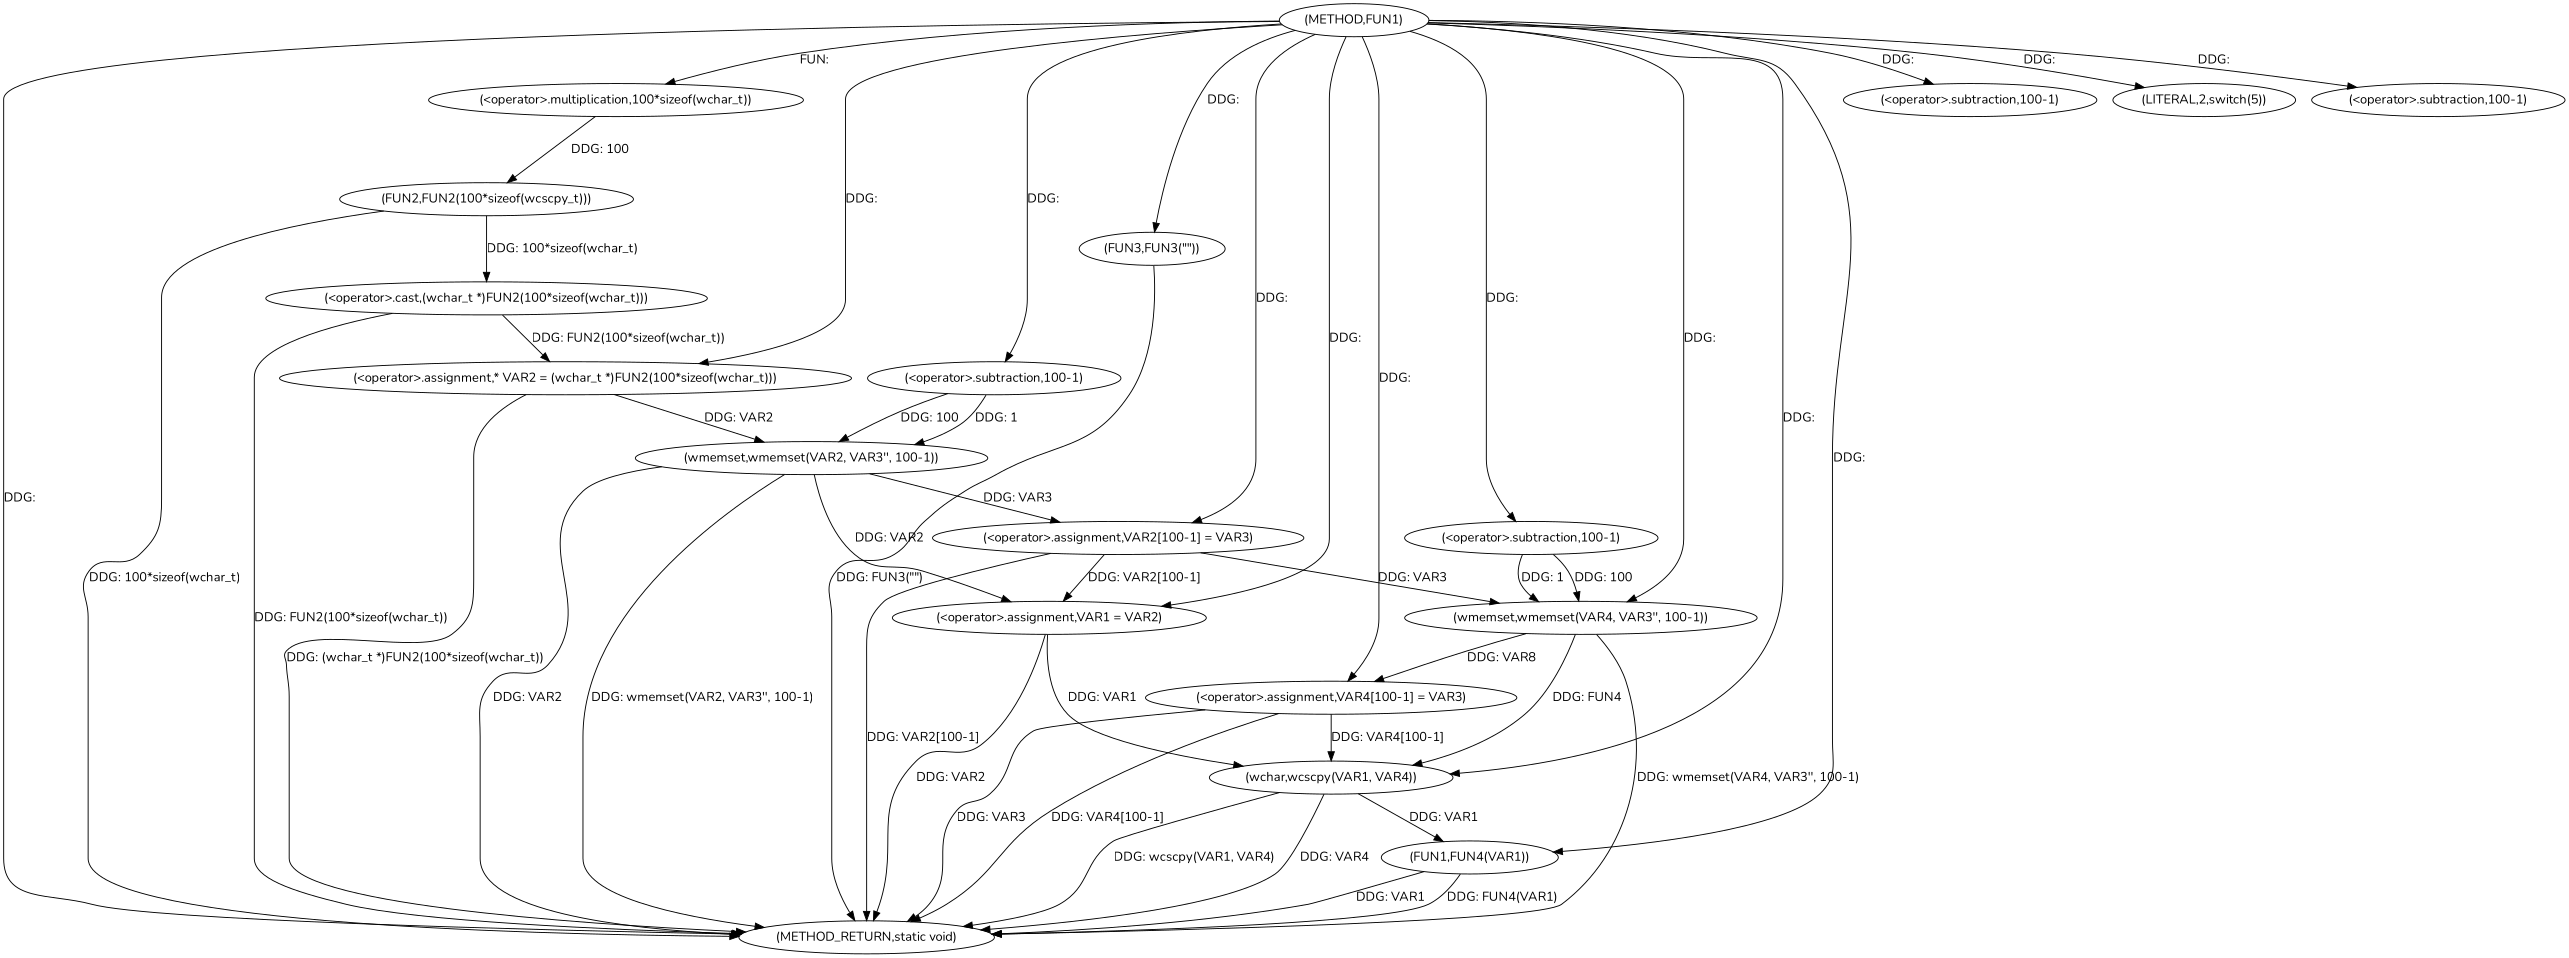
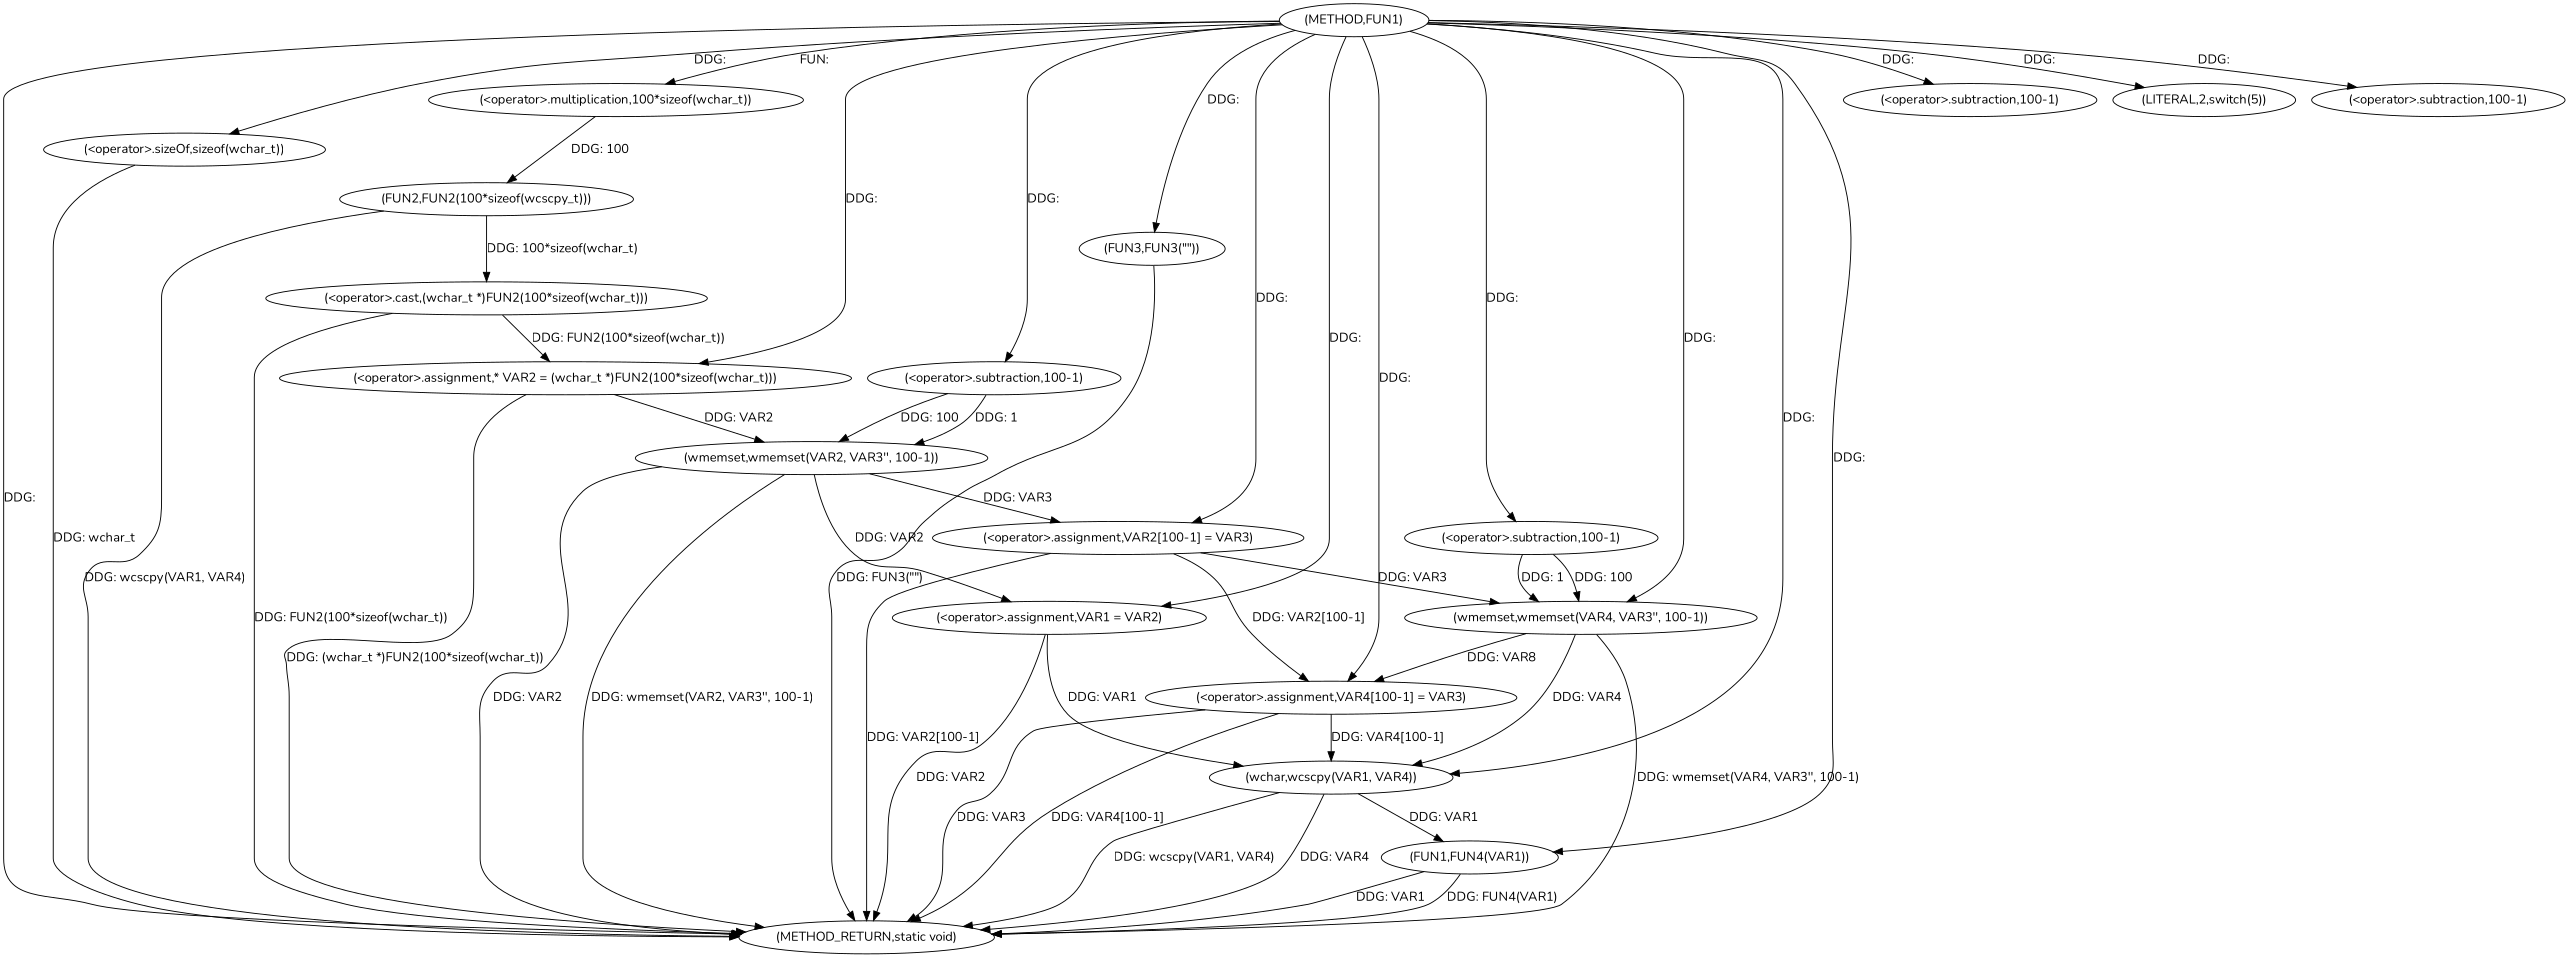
  digraph {
    fontname=Nunito
    node [fontname=Nunito]
    edge [fontname=Nunito]
    n1 [label="(METHOD,FUN1)"]
    n2 [label="(<operator>.assignment,* VAR2 = (wchar_t *)FUN2(100*sizeof(wchar_t)))"]
    n3 [label="(<operator>.multiplication,100*sizeof(wchar_t))"]
+   n4 [label="(<operator>.sizeOf,sizeof(wchar_t))"]
    n5 [label="(<operator>.subtraction,100-1)"]
    n6 [label="(<operator>.assignment,VAR2[100-1] = VAR3)"]
    n7 [label="(<operator>.subtraction,100-1)"]
    n8 [label="(LITERAL,2,switch(5))"]
    n9 [label="(FUN3,FUN3(\"\"))"]
    n10 [label="(<operator>.assignment,VAR1 = VAR2)"]
    n11 [label="(wmemset,wmemset(VAR4, VAR3'', 100-1))"]
    n12 [label="(<operator>.subtraction,100-1)"]
    n13 [label="(<operator>.assignment,VAR4[100-1] = VAR3)"]
    n14 [label="(<operator>.subtraction,100-1)"]
    n15 [label="(wchar,wcscpy(VAR1, VAR4))"]
    n16 [label="(FUN1,FUN4(VAR1))"]
    n17 [label="(METHOD_RETURN,static void)"]
    n18 [label="(wmemset,wmemset(VAR2, VAR3'', 100-1))"]
    n19 [label="(FUN2,FUN2(100*sizeof(wcscpy_t)))"]
    n20 [label="(<operator>.cast,(wchar_t *)FUN2(100*sizeof(wchar_t)))"]
    n1 -> n2 [label="DDG: "]
    n1 -> n3 [label="FUN: "]
+   n1 -> n4 [label="DDG: "]
    n1 -> n5 [label="DDG: "]
    n1 -> n6 [label="DDG: "]
    n1 -> n7 [label="DDG: "]
    n1 -> n8 [label="DDG: "]
    n1 -> n9 [label="DDG: "]
    n1 -> n10 [label="DDG: "]
    n1 -> n11 [label="DDG: "]
    n1 -> n12 [label="DDG: "]
    n1 -> n13 [label="DDG: "]
    n1 -> n14 [label="DDG: "]
    n1 -> n15 [label="DDG: "]
    n1 -> n16 [label="DDG: "]
    n1 -> n17 [label="DDG: "]
    n2 -> n17 [label="DDG: (wchar_t *)FUN2(100*sizeof(wchar_t))"]
    n2 -> n18 [label="DDG: VAR2"]
    n3 -> n19 [label="DDG: 100"]
+   n4 -> n17 [label="DDG: wchar_t"]
    n5 -> n18 [label="DDG: 100"]
    n5 -> n18 [label="DDG: 1"]
-   n6 -> n10 [label="DDG: VAR2[100-1]"]
+   n6 -> n13 [label="DDG: VAR2[100-1]"]
    n6 -> n11 [label="DDG: VAR3"]
    n6 -> n17 [label="DDG: VAR2[100-1]"]
    n9 -> n17 [label="DDG: FUN3(\"\")"]
    n10 -> n15 [label="DDG: VAR1"]
    n10 -> n17 [label="DDG: VAR2"]
    n11 -> n13 [label="DDG: VAR8"]
-   n11 -> n15 [label="DDG: FUN4"]
+   n11 -> n15 [label="DDG: VAR4"]
    n11 -> n17 [label="DDG: wmemset(VAR4, VAR3'', 100-1)"]
    n12 -> n11 [label="DDG: 100"]
    n12 -> n11 [label="DDG: 1"]
    n13 -> n15 [label="DDG: VAR4[100-1]"]
    n13 -> n17 [label="DDG: VAR3"]
    n13 -> n17 [label="DDG: VAR4[100-1]"]
    n15 -> n16 [label="DDG: VAR1"]
    n15 -> n17 [label="DDG: wcscpy(VAR1, VAR4)"]
    n15 -> n17 [label="DDG: VAR4"]
    n16 -> n17 [label="DDG: VAR1"]
    n16 -> n17 [label="DDG: FUN4(VAR1)"]
    n18 -> n6 [label="DDG: VAR3"]
    n18 -> n10 [label="DDG: VAR2"]
    n18 -> n17 [label="DDG: VAR2"]
    n18 -> n17 [label="DDG: wmemset(VAR2, VAR3'', 100-1)"]
-   n19 -> n17 [label="DDG: 100*sizeof(wchar_t)"]
+   n19 -> n17 [label="DDG: wcscpy(VAR1, VAR4)"]
    n19 -> n20 [label="DDG: 100*sizeof(wchar_t)"]
    n20 -> n2 [label="DDG: FUN2(100*sizeof(wchar_t))"]
    n20 -> n17 [label="DDG: FUN2(100*sizeof(wchar_t))"]
  }
